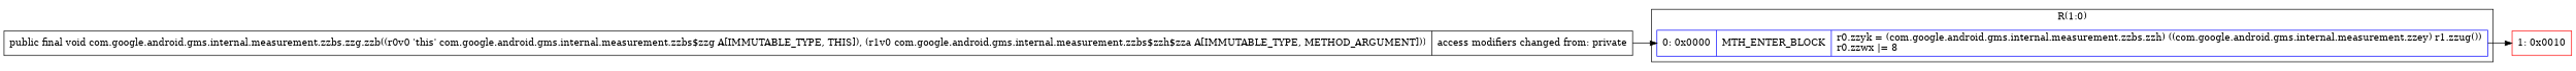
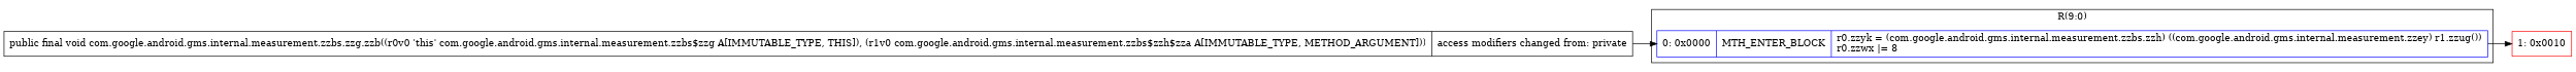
  digraph {
    rankdir=LR
    node [shape=record]
    n1 [color=blue label="{0\:\ 0x0000|MTH_ENTER_BLOCK\l|r0.zzyk = (com.google.android.gms.internal.measurement.zzbs.zzh) ((com.google.android.gms.internal.measurement.zzey) r1.zzug())\lr0.zzwx \|= 8\l}"]
    n2 [color=red label="{1\:\ 0x0010}"]
    n3 [label="{public final void com.google.android.gms.internal.measurement.zzbs.zzg.zzb((r0v0 'this' com.google.android.gms.internal.measurement.zzbs$zzg A[IMMUTABLE_TYPE, THIS]), (r1v0 com.google.android.gms.internal.measurement.zzbs$zzh$zza A[IMMUTABLE_TYPE, METHOD_ARGUMENT]))  | access modifiers changed from: private\l}"]
    subgraph cluster_1 {
-     label="R(1:0)"
+     label="R(9:0)"
      n1
    }
    n1 -> n2
    n3 -> n1
  }
